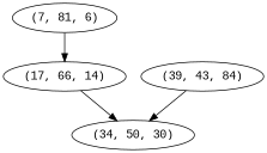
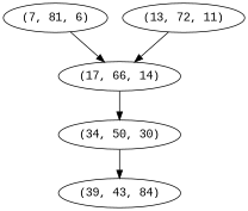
  digraph {
    fontname="Liberation Mono"
    node [fontname="Liberation Mono"]
    edge [fontname="Liberation Mono"]
    "(7, 81, 6)"
    "(17, 66, 14)"
+   "(13, 72, 11)"
    "(34, 50, 30)"
    n5 [label="(39, 43, 84)"]
    "(7, 81, 6)" -> "(17, 66, 14)"
    "(17, 66, 14)" -> "(34, 50, 30)"
-   n5 -> "(34, 50, 30)"
+   "(13, 72, 11)" -> "(17, 66, 14)"
+   "(34, 50, 30)" -> n5
  }
